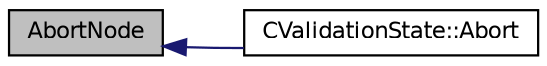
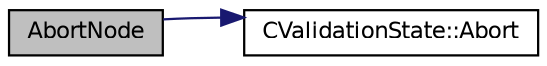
  digraph {
    rankdir=LR
    node [color=black fontname=Helvetica fontsize=10 shape=record style=filled]
    n1 [fillcolor=grey75 fontcolor=black height=0.2 label=AbortNode width=0.4]
    n2 [fillcolor=white height=0.2 label="CValidationState::Abort" width=0.4]
-   n1 -> n2 [color=midnightblue dir=back fontname=Helvetica fontsize=10 labelfontname=Helvetica labelfontsize=10 style=solid]
+   n2 -> n1 [color=midnightblue dir=back fontname=Helvetica fontsize=10 labelfontname=Helvetica labelfontsize=10 style=solid]
  }
